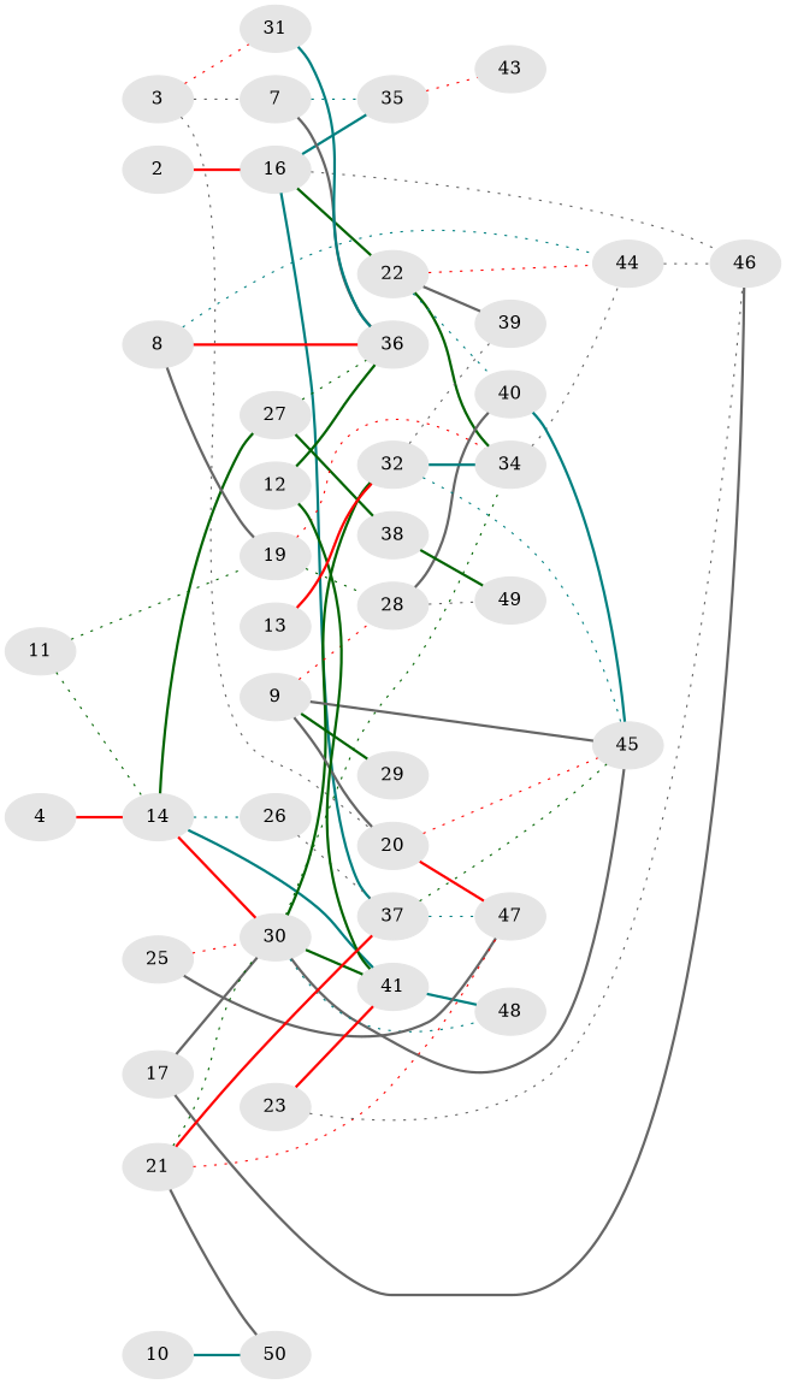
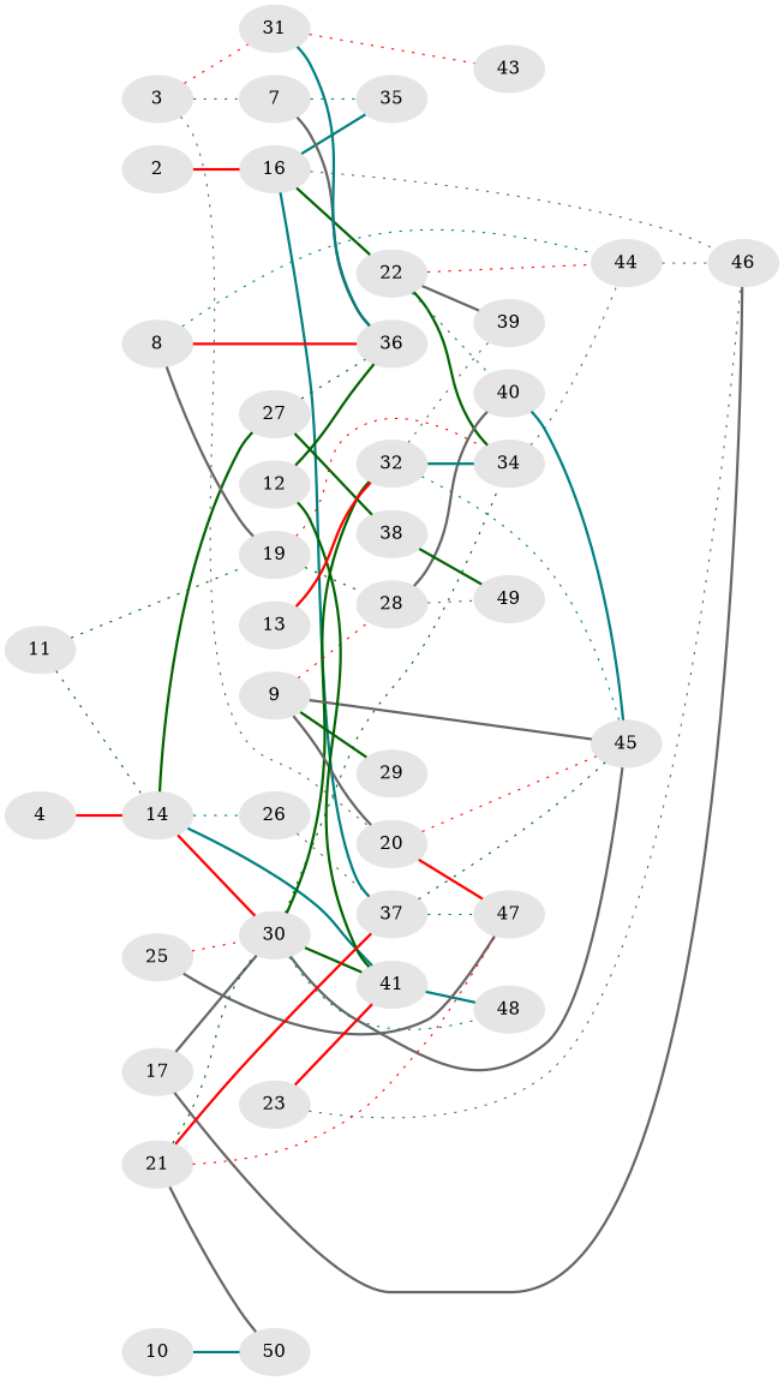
  graph {
    rankdir=LR
    node [color=gray90 style=filled]
    edge [color=gray40 style=bold weight=1.0]
    2
    16
    35
    22
    37
    46
    3
    7
    20
    31
    36
    45
    47
    43
    4
    14
    41
    26
    27
    30
    8
    19
    44
    28
    34
    9
    29
    40
    49
    10
    50
    25
    11
    12
    48
    13
    32
    39
    38
    17
    21
    23
    2 -- 16 [color=red]
    16 -- 35 [color=teal]
    16 -- 22 [color=darkgreen]
    16 -- 37 [color=teal]
    16 -- 46 [style=dotted weight=2.0]
    22 -- 44 [color=red style=dotted weight=2.0]
    22 -- 34 [color=darkgreen weight=2.0]
    22 -- 40 [color=teal style=dotted weight=2.0]
    22 -- 39
    37 -- 45 [color=darkgreen style=dotted]
    37 -- 47 [color=teal style=dotted]
    3 -- 7 [style=dotted]
    3 -- 20 [style=dotted]
    3 -- 31 [color=red style=dotted]
    7 -- 35 [color=teal style=dotted]
    7 -- 36
    20 -- 45 [color=red style=dotted]
    20 -- 47 [color=red weight=2.0]
    31 -- 36 [color=teal]
-   35 -- 43 [color=red style=dotted]
+   31 -- 43 [color=red style=dotted]
    4 -- 14 [color=red]
    14 -- 41 [color=teal]
    14 -- 26 [color=teal style=dotted]
    14 -- 27 [color=darkgreen]
    14 -- 30 [color=red]
    41 -- 48 [color=teal]
    26 -- 37 [style=dotted]
    27 -- 36 [color=darkgreen style=dotted]
    27 -- 38 [color=darkgreen]
    30 -- 45
    30 -- 41 [color=darkgreen]
    30 -- 34 [color=darkgreen style=dotted weight=2.0]
    30 -- 48 [color=teal style=dotted]
    30 -- 32 [color=darkgreen]
    8 -- 36 [color=red]
    8 -- 19
    8 -- 44 [color=teal style=dotted]
    19 -- 28 [color=darkgreen style=dotted]
    19 -- 34 [color=red style=dotted]
    44 -- 46 [style=dotted weight=2.0]
    28 -- 40
    28 -- 49 [style=dotted]
    34 -- 44 [style=dotted]
    9 -- 20 [weight=2.0]
    9 -- 45
    9 -- 28 [color=red style=dotted]
    9 -- 29 [color=darkgreen]
    40 -- 45 [color=teal]
    10 -- 50 [color=teal]
    25 -- 47
    25 -- 30 [color=red style=dotted]
    11 -- 14 [color=darkgreen style=dotted]
    11 -- 19 [color=darkgreen style=dotted]
    12 -- 36 [color=darkgreen]
    12 -- 41 [color=darkgreen weight=2.0]
    13 -- 32 [color=red]
    32 -- 45 [color=teal style=dotted]
    32 -- 34 [color=teal]
    32 -- 39 [style=dotted]
    38 -- 49 [color=darkgreen]
    17 -- 46
    17 -- 30
    21 -- 37 [color=red]
    21 -- 47 [color=red style=dotted]
    21 -- 30 [color=darkgreen style=dotted]
    21 -- 50 [weight=2.0]
    23 -- 46 [style=dotted]
    23 -- 41 [color=red]
  }
